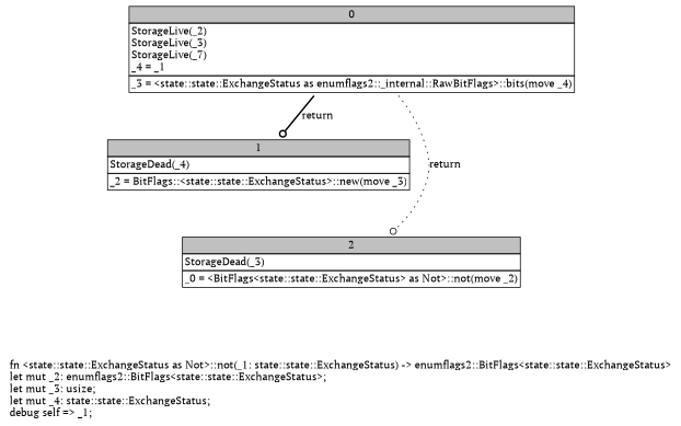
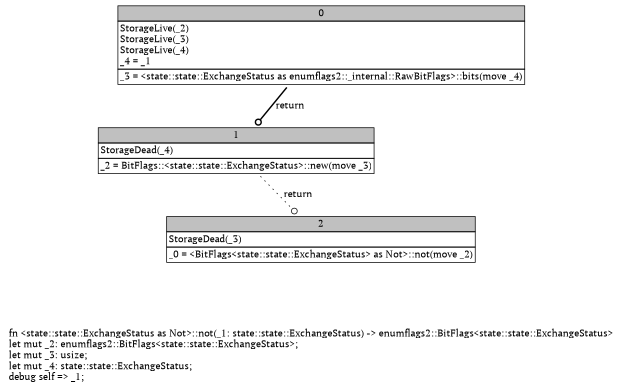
  digraph {
    fontname="PT Serif"
    label=<fn &lt;state::state::ExchangeStatus as Not&gt;::not(_1: state::state::ExchangeStatus) -&gt; enumflags2::BitFlags&lt;state::state::ExchangeStatus&gt;<br align="left"/>let mut _2: enumflags2::BitFlags&lt;state::state::ExchangeStatus&gt;;<br align="left"/>let mut _3: usize;<br align="left"/>let mut _4: state::state::ExchangeStatus;<br align="left"/>debug self =&gt; _1;<br align="left"/>>
    node [fontname="PT Serif" shape=none]
    edge [arrowhead=odot fontname="PT Serif"]
-   n1 [label=<<table border="0" cellborder="1" cellspacing="0"><tr><td bgcolor="gray" align="center" colspan="1">0</td></tr><tr><td align="left" balign="left">StorageLive(_2)<br/>StorageLive(_3)<br/>StorageLive(_7)<br/>_4 = _1<br/></td></tr><tr><td align="left">_3 = &lt;state::state::ExchangeStatus as enumflags2::_internal::RawBitFlags&gt;::bits(move _4)</td></tr></table>>]
+   n1 [label=<<table border="0" cellborder="1" cellspacing="0"><tr><td bgcolor="gray" align="center" colspan="1">0</td></tr><tr><td align="left" balign="left">StorageLive(_2)<br/>StorageLive(_3)<br/>StorageLive(_4)<br/>_4 = _1<br/></td></tr><tr><td align="left">_3 = &lt;state::state::ExchangeStatus as enumflags2::_internal::RawBitFlags&gt;::bits(move _4)</td></tr></table>>]
    n2 [label=<<table border="0" cellborder="1" cellspacing="0"><tr><td bgcolor="gray" align="center" colspan="1">1</td></tr><tr><td align="left" balign="left">StorageDead(_4)<br/></td></tr><tr><td align="left">_2 = BitFlags::&lt;state::state::ExchangeStatus&gt;::new(move _3)</td></tr></table>>]
    n3 [label=<<table border="0" cellborder="1" cellspacing="0"><tr><td bgcolor="gray" align="center" colspan="1">2</td></tr><tr><td align="left" balign="left">StorageDead(_3)<br/></td></tr><tr><td align="left">_0 = &lt;BitFlags&lt;state::state::ExchangeStatus&gt; as Not&gt;::not(move _2)</td></tr></table>>]
    n1 -> n2 [label=return style=bold]
-   n1 -> n3 [label=return style=dotted]
+   n2 -> n3 [label=return style=dotted]
  }
